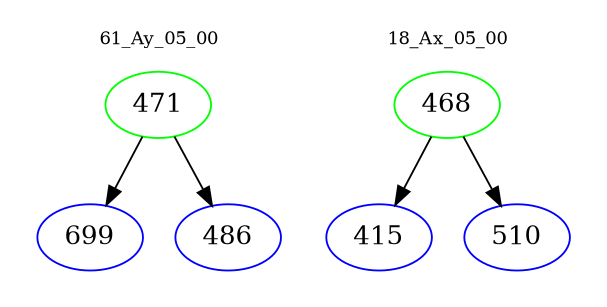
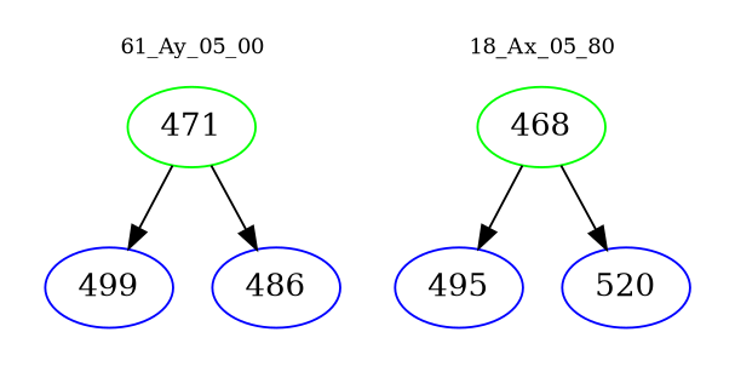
  digraph {
    node [color=blue]
    edge [color=black]
    n1 [color=green label=471]
-   n2 [label=699]
+   n2 [label=499]
    n3 [label=486]
    n4 [color=green label=468]
-   n5 [label=415]
-   n6 [label=510]
+   n5 [label=495]
+   n6 [label=520]
    subgraph cluster_1 {
      color=white
      fontsize=10
      label="61_Ay_05_00"
      n1
      n2
      n3
    }
    subgraph cluster_2 {
      color=white
      fontsize=10
-     label="18_Ax_05_00"
+     label="18_Ax_05_80"
      n4
      n5
      n6
    }
    n1 -> n2
    n1 -> n3
    n4 -> n5
    n4 -> n6
  }
